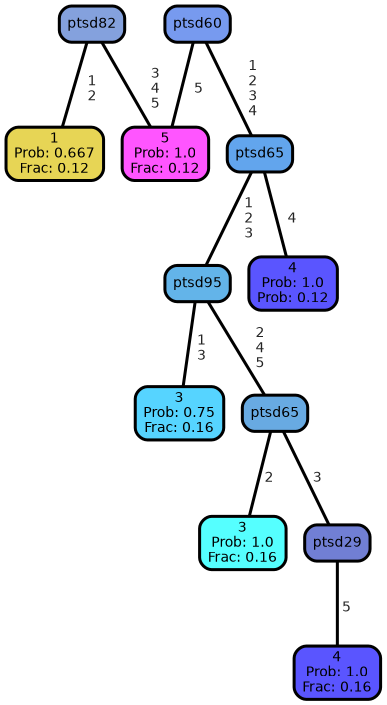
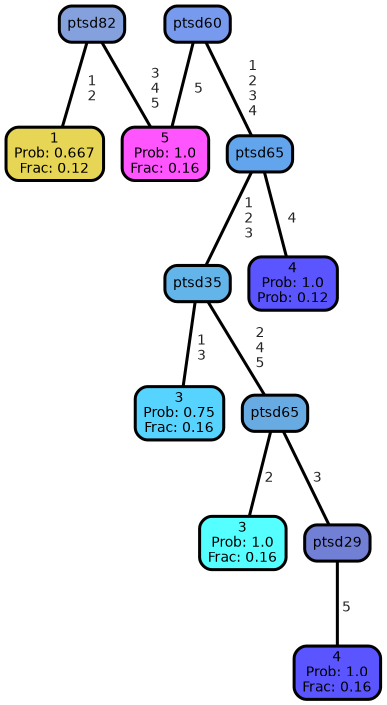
  graph {
    ranksep="0 equally"
    splines=straight
    node [color=black fillcolor="#5a55ff" fontcolor=black fontname=helvetica penwidth=3 shape=box style="filled, rounded"]
    edge [color=black fontcolor=grey14 fontname=helvetica fontweight=bold penwidth=3]
    n1 [fillcolor="#e7d555" label="1\nProb: 0.667\nFrac: 0.12"]
    n2 [fillcolor="#84a1dd" label=ptsd82]
-   n3 [fillcolor="#ff55ff" label="5\nProb: 1.0\nFrac: 0.12"]
+   n3 [fillcolor="#ff55ff" label="5\nProb: 1.0\nFrac: 0.16"]
    n4 [fillcolor="#779aef" label=ptsd60]
    n5 [fillcolor="#62a5ed" label=ptsd65]
    n6 [fillcolor="#56d4ff" label="3\nProb: 0.75\nFrac: 0.16"]
-   n7 [fillcolor="#63b4e9" label=ptsd95]
+   n7 [fillcolor="#63b4e9" label=ptsd35]
    n8 [fillcolor="#68aae2" label=ptsd65]
    n9 [fillcolor="#55ffff" label="3\nProb: 1.0\nFrac: 0.16"]
    n10 [fillcolor="#717fd4" label=ptsd29]
    n11 [label="4\nProb: 1.0\nFrac: 0.16"]
    n12 [label="4\nProb: 1.0\nProb: 0.12"]
    subgraph sub_1 {
      rank=same
    }
    n2 -- n1 [label=" 1\n 2"]
    n2 -- n3 [label=" 3\n 4\n 5"]
    n4 -- n3 [label=" 5"]
    n4 -- n5 [label=" 1\n 2\n 3\n 4"]
    n5 -- n7 [label=" 1\n 2\n 3"]
    n5 -- n12 [label=" 4"]
    n7 -- n6 [label=" 1\n 3"]
    n7 -- n8 [label=" 2\n 4\n 5"]
    n8 -- n9 [label=" 2"]
    n8 -- n10 [label=" 3"]
    n10 -- n11 [label=" 5"]
  }
